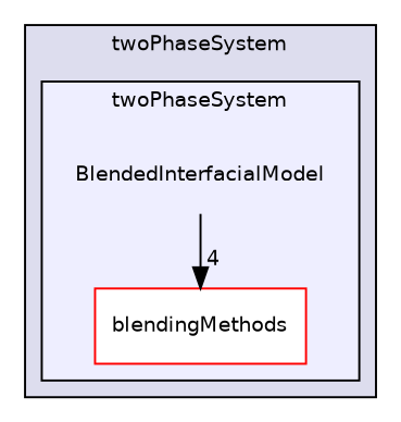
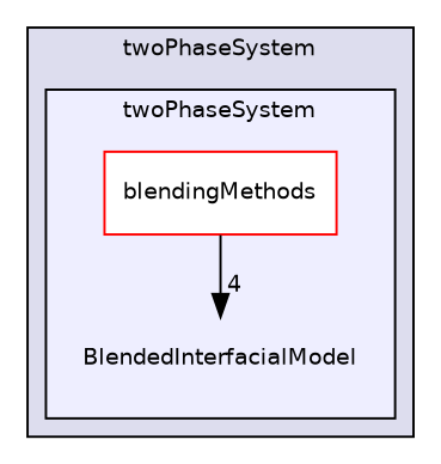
  digraph {
    compound=true
    node [fontname=Helvetica fontsize=10]
    n1 [label=BlendedInterfacialModel shape=plaintext]
    n2 [color=red fillcolor=white label=blendingMethods shape=box style=filled]
    subgraph cluster_1 {
      bgcolor="#ddddee"
      fontname=Helvetica
      fontsize=10
      label=twoPhaseSystem
      pencolor=black
      subgraph cluster_2 {
        bgcolor="#eeeeff"
        fontname=Helvetica
        fontsize=10
        pencolor=black
        n1
        n2
      }
    }
-   n1 -> n2 [headlabel=4 labeldistance=1.5 labelfontname=Helvetica labelfontsize=10]
+   n2 -> n1 [headlabel=4 labeldistance=1.5 labelfontname=Helvetica labelfontsize=10]
  }
